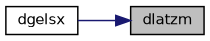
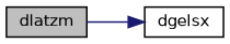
  digraph {
    rankdir=RL
    node [color=black fontname=Helvetica fontsize=10 shape=record style=filled]
    n1 [fillcolor=grey75 fontcolor=black height=0.2 label=dlatzm width=0.4]
    n2 [fillcolor=white height=0.2 label=dgelsx width=0.4]
-   n1 -> n2 [color=midnightblue dir=back fontname=Helvetica fontsize=10 labelfontname=Helvetica labelfontsize=10 style=solid]
+   n2 -> n1 [color=midnightblue dir=back fontname=Helvetica fontsize=10 labelfontname=Helvetica labelfontsize=10 style=solid]
  }
